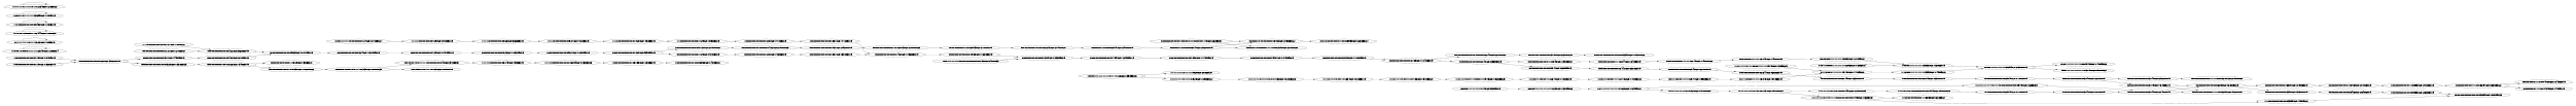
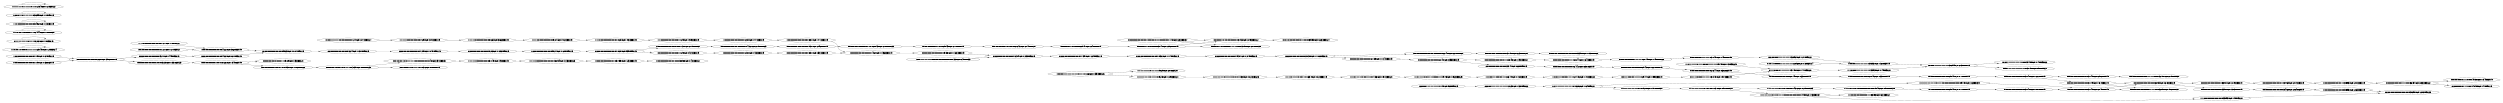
  digraph {
    rankdir=LR
    "00000000010000000011010_20-42_COV:200_LEN:23"
    "0000100000000110100_25-43_COV:211_LEN:19"
    "000100000000110100000_26-46_COV:214_LEN:21"
    "1000000001101000000_29-47_COV:240_LEN:19"
    "0000000000000000000_23-41_COV:660_LEN:19"
    "0000000000000000000_24-42_COV:658_LEN:19"
    "0000000000000000000_25-43_COV:661_LEN:19"
    "0000000000000000000_26-44_COV:636_LEN:19"
    "1001111000001111111_29-47_COV:155_LEN:19"
    "0011110000011111111_30-48_COV:157_LEN:19"
    "01111000001111111111_31-50_COV:141_LEN:20"
    "111000001111111111111_33-53_COV:145_LEN:21"
    "1111100000000000000_9-27_COV:402_LEN:19"
    "1111000000000000000_10-28_COV:403_LEN:19"
    "1110000000000000000_11-29_COV:439_LEN:19"
    "1100000000000000000_12-30_COV:447_LEN:19"
    "11110111111010011110_17-36_COV:151_LEN:20"
    "1101111110100111100000111_19-43_COV:152_LEN:25"
    "1101001111000001111_26-44_COV:142_LEN:19"
    "10100111100000111111_27-46_COV:140_LEN:20"
    "0000000000000000000_19-37_COV:1279_LEN:19"
    "0000000000000000000_20-38_COV:1106_LEN:19"
    "0000000000000000000_21-39_COV:1104_LEN:19"
    "0000000000000000000_22-40_COV:853_LEN:19"
    "000000000000000000100000000_22-48_COV:221_LEN:27"
    "100011111111111000000000000000000_1-33_COV:64_LEN:33"
    "0000000000000000000_16-34_COV:1233_LEN:19"
    "0000000000000000000_17-35_COV:1225_LEN:19"
    "0000000000000000000_18-36_COV:1175_LEN:19"
    "1000000000000000000_13-31_COV:471_LEN:19"
    "0000000000000000000_14-32_COV:1156_LEN:19"
    "100001111111100000000000_1-24_COV:247_LEN:24"
    "1111111000000000000_7-25_COV:340_LEN:19"
    "1111110000000000000_8-26_COV:366_LEN:19"
    "0000000000000000000_11-29_COV:737_LEN:19"
    "0000000000000000000_12-30_COV:703_LEN:19"
    "0000000000000000000_13-31_COV:691_LEN:19"
    "1111101111110100111_16-34_COV:161_LEN:19"
    "0000000000000000000_29-47_COV:711_LEN:19"
    "0000000000000000000_30-48_COV:726_LEN:19"
    "0000000000000000001_31-49_COV:256_LEN:19"
    "0000000000000000000_31-49_COV:464_LEN:19"
    "000000000000000001111110000_32-58_COV:215_LEN:27"
    "0000000000000000000_32-50_COV:618_LEN:19"
    "000000000000000000111110000_32-58_COV:56_LEN:27"
    "0000000000000000000_4-22_COV:601_LEN:19"
    "0000000000000000000_5-23_COV:1007_LEN:19"
    "0000000000000000000_6-24_COV:1031_LEN:19"
    "0000000000000000000_7-25_COV:1048_LEN:19"
    "0000000011010000000_30-48_COV:252_LEN:19"
    "000000000000000000111_23-43_COV:190_LEN:21"
    "0000000000000001111_26-44_COV:164_LEN:19"
    "0000000000000011111111_27-48_COV:148_LEN:22"
    "0000000000000000000_15-33_COV:1168_LEN:19"
    "1000000000000000010_37-55_COV:123_LEN:19"
    "000000000000000010000_38-58_COV:140_LEN:21"
    "11111111111101111110_9-28_COV:129_LEN:20"
    "11111111110111111010011_11-33_COV:161_LEN:23"
    "0000000000000000000_27-45_COV:633_LEN:19"
    "0000000000000000000_28-46_COV:653_LEN:19"
    "0000000000111111111_31-49_COV:145_LEN:19"
    "000000000111111111111_32-52_COV:121_LEN:21"
    "0000001111111111111_35-53_COV:132_LEN:19"
    "0000011111111111111_36-54_COV:283_LEN:19"
    "0000000000000100001_8-26_COV:134_LEN:19"
    "0000000000001000011010_9-30_COV:106_LEN:22"
    "00000000000010000111_9-29_COV:15_LEN:20"
    "00000000100001101011111_13-35_COV:80_LEN:23"
    "0001000011010111111100000000000_18-48_COV:57_LEN:31"
    "0001000011010111110_18-36_COV:18_LEN:19"
    "0000000110100000000001_31-52_COV:245_LEN:22"
    "0000000110100000001111110000_31-58_COV:21_LEN:28"
    "0100000000000000000_30-48_COV:188_LEN:19"
    "1000000000000000000_31-49_COV:204_LEN:19"
    "0000000000000000001_33-51_COV:219_LEN:19"
    "0000000000000000000_33-51_COV:383_LEN:19"
    "100100000000000000000_1-21_COV:127_LEN:21"
    "1000000000000000000_4-22_COV:362_LEN:19"
    "0000000000100000000_19-37_COV:246_LEN:19"
    "00000000010000000000_31-50_COV:223_LEN:20"
    "1010000000000000000_29-47_COV:177_LEN:19"
    "0000000000000000000_10-28_COV:935_LEN:19"
    "000000000000000000100_11-31_COV:219_LEN:21"
    "00000000000000010000000_14-36_COV:219_LEN:23"
    "010011000000111111111111_28-52_COV:13_LEN:24"
    "0000111111111111110000_37-58_COV:140_LEN:22"
    "0000111111111111111110_37-58_COV:85_LEN:22"
    "111010011000000111111111_25-49_COV:12_LEN:24"
    "1111111000000000000_31-49_COV:75_LEN:19"
    "0000001111111111111111_2-23_COV:132_LEN:22"
    "001111111111111111101_6-26_COV:164_LEN:21"
    "111111111111111101111100000000000000000_9-48_COV:16_LEN:39"
    "11111111111111110110_9-28_COV:151_LEN:20"
    "111111111111110110101_11-31_COV:157_LEN:21"
    "0000000000000000000_3-21_COV:445_LEN:19"
    "0000000000000000011_34-52_COV:204_LEN:19"
    "0000000000000000000_34-52_COV:264_LEN:19"
    "0000000000000000000_35-53_COV:268_LEN:19"
    "00000000000000000000000_36-58_COV:226_LEN:23"
    "111000000000000000000_33-53_COV:15_LEN:21"
    "00000001000000000000000000_33-58_COV:183_LEN:26"
    "0000000000000000111_35-53_COV:200_LEN:19"
    "0000000000000001111000_36-57_COV:233_LEN:22"
    "000110100000000001110000_35-58_COV:223_LEN:24"
    "0111111111111011111_6-26_COV:11_LEN:19"
    "11110100110000001111_24-44_COV:11_LEN:20"
    "1101000000000000000_34-52_COV:11_LEN:19"
    "0000011101111111110_36-55_COV:11_LEN:19"
    "11111111111011010100000_14-36_COV:129_LEN:23"
    "1111111111101101011111000000000000000_14-50_COV:48_LEN:37"
    "11111100000000000000001_32-54_COV:105_LEN:23"
    "1111110110101000000000000000_19-46_COV:150_LEN:28"
    "00000000000000000010000_3-25_COV:133_LEN:23"
    "0000000000011110000_40-58_COV:154_LEN:19"
    "0000000000011110001_40-58_COV:47_LEN:19"
    "0000000000000000011000000011010000000_11-48_COV:23_LEN:37"
    "1000000000000000000_1-19_COV:167_LEN:19"
    "0000000000000000000_2-20_COV:356_LEN:19"
    "0000000000000000000_8-26_COV:1036_LEN:19"
    "0000000000000000000_9-27_COV:1028_LEN:19"
    "11011111111011110000011111111_19-48_COV:13_LEN:29"
    "1111111110111111110111_12-34_COV:12_LEN:22"
    "0000000000000000000_1-19_COV:165_LEN:19"
    "111100000000000000000_1-21_COV:78_LEN:21"
    "111000000000000000111_33-53_COV:60_LEN:21"
    "10000011111111111111011111_1-26_COV:135_LEN:26"
    "11111111111101111111_9-29_COV:20_LEN:20"
    "0000000111111111111_1-19_COV:52_LEN:19"
    "00000000010000000011010_20-42_COV:200_LEN:23" -> "0000100000000110100_25-43_COV:211_LEN:19"
    "0000100000000110100_25-43_COV:211_LEN:19" -> "000100000000110100000_26-46_COV:214_LEN:21"
    "000100000000110100000_26-46_COV:214_LEN:21" -> "1000000001101000000_29-47_COV:240_LEN:19"
    "1000000001101000000_29-47_COV:240_LEN:19" -> "0000000011010000000_30-48_COV:252_LEN:19"
    "0000000000000000000_23-41_COV:660_LEN:19" -> "0000000000000000000_24-42_COV:658_LEN:19"
    "0000000000000000000_24-42_COV:658_LEN:19" -> "0000000000000000000_25-43_COV:661_LEN:19"
    "0000000000000000000_25-43_COV:661_LEN:19" -> "0000000000000000000_26-44_COV:636_LEN:19"
    "0000000000000000000_26-44_COV:636_LEN:19" -> "0000000000000000000_27-45_COV:633_LEN:19"
    "1001111000001111111_29-47_COV:155_LEN:19" -> "0011110000011111111_30-48_COV:157_LEN:19"
    "0011110000011111111_30-48_COV:157_LEN:19" -> "01111000001111111111_31-50_COV:141_LEN:20"
    "01111000001111111111_31-50_COV:141_LEN:20" -> "111000001111111111111_33-53_COV:145_LEN:21"
    "111000001111111111111_33-53_COV:145_LEN:21" -> "0000011111111111111_36-54_COV:283_LEN:19"
    "1111100000000000000_9-27_COV:402_LEN:19" -> "1111000000000000000_10-28_COV:403_LEN:19"
    "1111000000000000000_10-28_COV:403_LEN:19" -> "1110000000000000000_11-29_COV:439_LEN:19"
    "1110000000000000000_11-29_COV:439_LEN:19" -> "1100000000000000000_12-30_COV:447_LEN:19"
    "1100000000000000000_12-30_COV:447_LEN:19" -> "1000000000000000000_13-31_COV:471_LEN:19"
    "11110111111010011110_17-36_COV:151_LEN:20" -> "1101111110100111100000111_19-43_COV:152_LEN:25"
    "1101111110100111100000111_19-43_COV:152_LEN:25" -> "1101001111000001111_26-44_COV:142_LEN:19"
    "1101001111000001111_26-44_COV:142_LEN:19" -> "10100111100000111111_27-46_COV:140_LEN:20"
    "10100111100000111111_27-46_COV:140_LEN:20" -> "1001111000001111111_29-47_COV:155_LEN:19"
    "0000000000000000000_19-37_COV:1279_LEN:19" -> "0000000000000000000_20-38_COV:1106_LEN:19"
    "0000000000000000000_20-38_COV:1106_LEN:19" -> "0000000000000000000_21-39_COV:1104_LEN:19"
    "0000000000000000000_21-39_COV:1104_LEN:19" -> "0000000000000000000_22-40_COV:853_LEN:19"
-   "0000000000000000000_21-39_COV:1104_LEN:19" -> "000000000000000000100000000_22-48_COV:221_LEN:27"
+   "0000000000000000000_20-38_COV:1106_LEN:19" -> "000000000000000000100000000_22-48_COV:221_LEN:27"
    "0000000000000000000_22-40_COV:853_LEN:19" -> "0000000000000000000_23-41_COV:660_LEN:19"
    "0000000000000000000_22-40_COV:853_LEN:19" -> "000000000000000000111_23-43_COV:190_LEN:21"
    "000000000000000000100000000_22-48_COV:221_LEN:27" -> "00000000010000000000_31-50_COV:223_LEN:20"
    "100011111111111000000000000000000_1-33_COV:64_LEN:33" -> "0000000000000000000_16-34_COV:1233_LEN:19"
    "0000000000000000000_16-34_COV:1233_LEN:19" -> "0000000000000000000_17-35_COV:1225_LEN:19"
    "0000000000000000000_17-35_COV:1225_LEN:19" -> "0000000000000000000_18-36_COV:1175_LEN:19"
    "0000000000000000000_18-36_COV:1175_LEN:19" -> "0000000000000000000_19-37_COV:1279_LEN:19"
    "1000000000000000000_13-31_COV:471_LEN:19" -> "0000000000000000000_14-32_COV:1156_LEN:19"
    "0000000000000000000_14-32_COV:1156_LEN:19" -> "0000000000000000000_15-33_COV:1168_LEN:19"
    "100001111111100000000000_1-24_COV:247_LEN:24" -> "1111111000000000000_7-25_COV:340_LEN:19"
    "1111111000000000000_7-25_COV:340_LEN:19" -> "1111110000000000000_8-26_COV:366_LEN:19"
    "1111110000000000000_8-26_COV:366_LEN:19" -> "1111100000000000000_9-27_COV:402_LEN:19"
    "0000000000000000000_11-29_COV:737_LEN:19" -> "0000000000000000000_12-30_COV:703_LEN:19"
    "0000000000000000000_12-30_COV:703_LEN:19" -> "0000000000000000000_13-31_COV:691_LEN:19"
    "0000000000000000000_13-31_COV:691_LEN:19" -> "0000000000000000000_14-32_COV:1156_LEN:19"
    "1111101111110100111_16-34_COV:161_LEN:19" -> "11110111111010011110_17-36_COV:151_LEN:20"
    "0000000000000000000_29-47_COV:711_LEN:19" -> "0000000000000000000_30-48_COV:726_LEN:19"
    "0000000000000000000_30-48_COV:726_LEN:19" -> "0000000000000000001_31-49_COV:256_LEN:19"
    "0000000000000000000_30-48_COV:726_LEN:19" -> "0000000000000000000_31-49_COV:464_LEN:19"
    "0000000000000000001_31-49_COV:256_LEN:19" -> "000000000000000001111110000_32-58_COV:215_LEN:27"
    "0000000000000000000_31-49_COV:464_LEN:19" -> "0000000000000000000_32-50_COV:618_LEN:19"
    "0000000000000000000_31-49_COV:464_LEN:19" -> "000000000000000000111110000_32-58_COV:56_LEN:27"
    "0000000000000000000_32-50_COV:618_LEN:19" -> "0000000000000000001_33-51_COV:219_LEN:19"
    "0000000000000000000_32-50_COV:618_LEN:19" -> "0000000000000000000_33-51_COV:383_LEN:19"
    "0000000000000000000_4-22_COV:601_LEN:19" -> "0000000000000000000_5-23_COV:1007_LEN:19"
    "0000000000000000000_5-23_COV:1007_LEN:19" -> "0000000000000000000_6-24_COV:1031_LEN:19"
    "0000000000000000000_6-24_COV:1031_LEN:19" -> "0000000000000000000_7-25_COV:1048_LEN:19"
    "0000000000000000000_7-25_COV:1048_LEN:19" -> "0000000000000000000_8-26_COV:1036_LEN:19"
    "0000000011010000000_30-48_COV:252_LEN:19" -> "0000000110100000000001_31-52_COV:245_LEN:22"
    "0000000011010000000_30-48_COV:252_LEN:19" -> "0000000110100000001111110000_31-58_COV:21_LEN:28"
    "000000000000000000111_23-43_COV:190_LEN:21" -> "0000000000000001111_26-44_COV:164_LEN:19"
    "0000000000000001111_26-44_COV:164_LEN:19" -> "0000000000000011111111_27-48_COV:148_LEN:22"
    "0000000000000011111111_27-48_COV:148_LEN:22" -> "0000000000111111111_31-49_COV:145_LEN:19"
    "0000000000000000000_15-33_COV:1168_LEN:19" -> "0000000000000000000_16-34_COV:1233_LEN:19"
    "1000000000000000010_37-55_COV:123_LEN:19" -> "000000000000000010000_38-58_COV:140_LEN:21"
    "11111111111101111110_9-28_COV:129_LEN:20" -> "11111111110111111010011_11-33_COV:161_LEN:23"
    "11111111110111111010011_11-33_COV:161_LEN:23" -> "1111101111110100111_16-34_COV:161_LEN:19"
    "0000000000000000000_27-45_COV:633_LEN:19" -> "0000000000000000000_28-46_COV:653_LEN:19"
    "0000000000000000000_28-46_COV:653_LEN:19" -> "0000000000000000000_29-47_COV:711_LEN:19"
    "0000000000111111111_31-49_COV:145_LEN:19" -> "000000000111111111111_32-52_COV:121_LEN:21"
    "000000000111111111111_32-52_COV:121_LEN:21" -> "0000001111111111111_35-53_COV:132_LEN:19"
    "0000001111111111111_35-53_COV:132_LEN:19" -> "0000011111111111111_36-54_COV:283_LEN:19"
    "0000011111111111111_36-54_COV:283_LEN:19" -> "0000111111111111110000_37-58_COV:140_LEN:22"
    "0000011111111111111_36-54_COV:283_LEN:19" -> "0000111111111111111110_37-58_COV:85_LEN:22"
    "0000000000000100001_8-26_COV:134_LEN:19" -> "0000000000001000011010_9-30_COV:106_LEN:22"
    "0000000000000100001_8-26_COV:134_LEN:19" -> "00000000000010000111_9-29_COV:15_LEN:20"
    "0000000000001000011010_9-30_COV:106_LEN:22" -> "00000000100001101011111_13-35_COV:80_LEN:23"
    "00000000100001101011111_13-35_COV:80_LEN:23" -> "0001000011010111111100000000000_18-48_COV:57_LEN:31"
    "00000000100001101011111_13-35_COV:80_LEN:23" -> "0001000011010111110_18-36_COV:18_LEN:19"
    "0001000011010111111100000000000_18-48_COV:57_LEN:31" -> "1111111000000000000_31-49_COV:75_LEN:19"
    "0000000110100000000001_31-52_COV:245_LEN:22" -> "000110100000000001110000_35-58_COV:223_LEN:24"
    "0100000000000000000_30-48_COV:188_LEN:19" -> "1000000000000000000_31-49_COV:204_LEN:19"
    "1000000000000000000_31-49_COV:204_LEN:19" -> "0000000000000000000_32-50_COV:618_LEN:19"
    "1000000000000000000_31-49_COV:204_LEN:19" -> "000000000000000000111110000_32-58_COV:56_LEN:27"
    "0000000000000000001_33-51_COV:219_LEN:19" -> "0000000000000000011_34-52_COV:204_LEN:19"
    "0000000000000000000_33-51_COV:383_LEN:19" -> "0000000000000000000_34-52_COV:264_LEN:19"
    "100100000000000000000_1-21_COV:127_LEN:21" -> "1000000000000000000_4-22_COV:362_LEN:19"
    "1000000000000000000_4-22_COV:362_LEN:19" -> "0000000000000000000_5-23_COV:1007_LEN:19"
    "0000000000100000000_19-37_COV:246_LEN:19" -> "00000000010000000011010_20-42_COV:200_LEN:23"
    "00000000010000000000_31-50_COV:223_LEN:20" -> "00000001000000000000000000_33-58_COV:183_LEN:26"
    "1010000000000000000_29-47_COV:177_LEN:19" -> "0100000000000000000_30-48_COV:188_LEN:19"
    "0000000000000000000_10-28_COV:935_LEN:19" -> "0000000000000000000_11-29_COV:737_LEN:19"
    "0000000000000000000_10-28_COV:935_LEN:19" -> "000000000000000000100_11-31_COV:219_LEN:21"
    "000000000000000000100_11-31_COV:219_LEN:21" -> "00000000000000010000000_14-36_COV:219_LEN:23"
    "00000000000000010000000_14-36_COV:219_LEN:23" -> "0000000000100000000_19-37_COV:246_LEN:19"
    "010011000000111111111111_28-52_COV:13_LEN:24" -> "0000001111111111111_35-53_COV:132_LEN:19"
    "111010011000000111111111_25-49_COV:12_LEN:24" -> "111010011000000111111111_25-49_COV:12_LEN:24"
    "1111111000000000000_31-49_COV:75_LEN:19" -> "11111100000000000000001_32-54_COV:105_LEN:23"
    "0000001111111111111111_2-23_COV:132_LEN:22" -> "001111111111111111101_6-26_COV:164_LEN:21"
    "001111111111111111101_6-26_COV:164_LEN:21" -> "111111111111111101111100000000000000000_9-48_COV:16_LEN:39"
    "001111111111111111101_6-26_COV:164_LEN:21" -> "11111111111111110110_9-28_COV:151_LEN:20"
    "111111111111111101111100000000000000000_9-48_COV:16_LEN:39" -> "1000000000000000000_31-49_COV:204_LEN:19"
    "11111111111111110110_9-28_COV:151_LEN:20" -> "111111111111110110101_11-31_COV:157_LEN:21"
    "111111111111110110101_11-31_COV:157_LEN:21" -> "11111111111011010100000_14-36_COV:129_LEN:23"
    "111111111111110110101_11-31_COV:157_LEN:21" -> "1111111111101101011111000000000000000_14-50_COV:48_LEN:37"
    "0000000000000000000_3-21_COV:445_LEN:19" -> "0000000000000000000_4-22_COV:601_LEN:19"
    "0000000000000000011_34-52_COV:204_LEN:19" -> "0000000000000000111_35-53_COV:200_LEN:19"
    "0000000000000000000_34-52_COV:264_LEN:19" -> "0000000000000000000_35-53_COV:268_LEN:19"
    "0000000000000000000_35-53_COV:268_LEN:19" -> "00000000000000000000000_36-58_COV:226_LEN:23"
    "111000000000000000000_33-53_COV:15_LEN:21" -> "00000000000000000000000_36-58_COV:226_LEN:23"
    "0000000000000000111_35-53_COV:200_LEN:19" -> "0000000000000001111000_36-57_COV:233_LEN:22"
    "0000000000000001111000_36-57_COV:233_LEN:22" -> "0000000000011110000_40-58_COV:154_LEN:19"
    "0000000000000001111000_36-57_COV:233_LEN:22" -> "0000000000011110001_40-58_COV:47_LEN:19"
    "0111111111111011111_6-26_COV:11_LEN:19" -> "0111111111111011111_6-26_COV:11_LEN:19"
    "11110100110000001111_24-44_COV:11_LEN:20" -> "11110100110000001111_24-44_COV:11_LEN:20"
    "1101000000000000000_34-52_COV:11_LEN:19" -> "1101000000000000000_34-52_COV:11_LEN:19"
    "0000011101111111110_36-55_COV:11_LEN:19" -> "0000011101111111110_36-55_COV:11_LEN:19"
    "11111111111011010100000_14-36_COV:129_LEN:23" -> "1111110110101000000000000000_19-46_COV:150_LEN:28"
    "1111111111101101011111000000000000000_14-50_COV:48_LEN:37" -> "111000000000000000000_33-53_COV:15_LEN:21"
    "1111111111101101011111000000000000000_14-50_COV:48_LEN:37" -> "111000000000000000111_33-53_COV:60_LEN:21"
    "11111100000000000000001_32-54_COV:105_LEN:23" -> "1000000000000000010_37-55_COV:123_LEN:19"
    "1111110110101000000000000000_19-46_COV:150_LEN:28" -> "1010000000000000000_29-47_COV:177_LEN:19"
    "00000000000000000010000_3-25_COV:133_LEN:23" -> "0000000000000100001_8-26_COV:134_LEN:19"
    "0000000000000000011000000011010000000_11-48_COV:23_LEN:37" -> "0000000110100000000001_31-52_COV:245_LEN:22"
    "0000000000000000011000000011010000000_11-48_COV:23_LEN:37" -> "0000000110100000001111110000_31-58_COV:21_LEN:28"
    "1000000000000000000_1-19_COV:167_LEN:19" -> "0000000000000000000_2-20_COV:356_LEN:19"
    "0000000000000000000_2-20_COV:356_LEN:19" -> "0000000000000000000_3-21_COV:445_LEN:19"
    "0000000000000000000_2-20_COV:356_LEN:19" -> "00000000000000000010000_3-25_COV:133_LEN:23"
    "0000000000000000000_8-26_COV:1036_LEN:19" -> "0000000000000000000_9-27_COV:1028_LEN:19"
    "0000000000000000000_9-27_COV:1028_LEN:19" -> "0000000000000000000_10-28_COV:935_LEN:19"
    "11011111111011110000011111111_19-48_COV:13_LEN:29" -> "01111000001111111111_31-50_COV:141_LEN:20"
    "1111111110111111110111_12-34_COV:12_LEN:22" -> "1111111110111111110111_12-34_COV:12_LEN:22"
    "0000000000000000000_1-19_COV:165_LEN:19" -> "0000000000000000000_2-20_COV:356_LEN:19"
    "111100000000000000000_1-21_COV:78_LEN:21" -> "1000000000000000000_4-22_COV:362_LEN:19"
    "10000011111111111111011111_1-26_COV:135_LEN:26" -> "11111111111101111110_9-28_COV:129_LEN:20"
    "10000011111111111111011111_1-26_COV:135_LEN:26" -> "11111111111101111111_9-29_COV:20_LEN:20"
    "0000000111111111111_1-19_COV:52_LEN:19" -> "0000001111111111111111_2-23_COV:132_LEN:22"
  }
